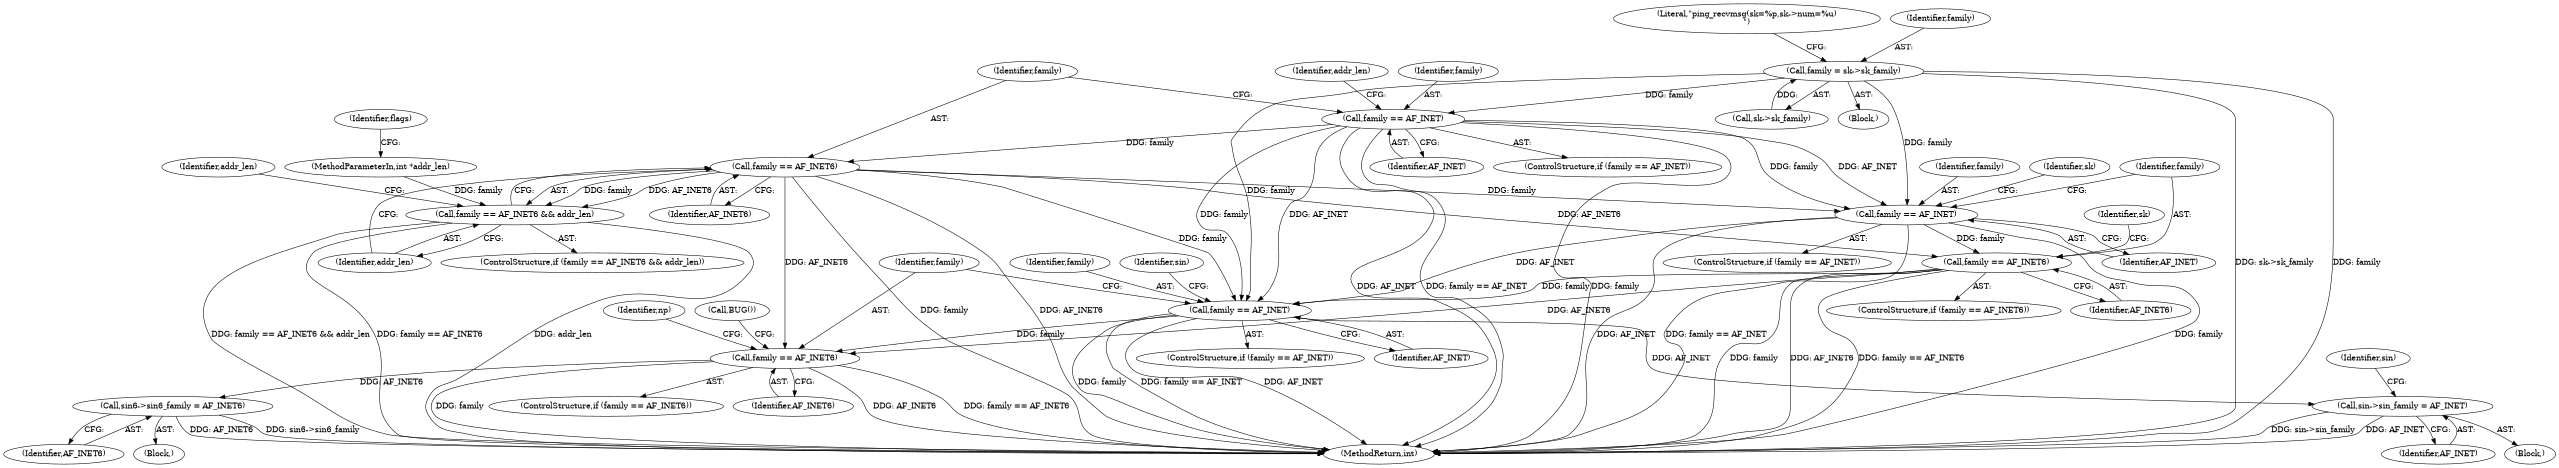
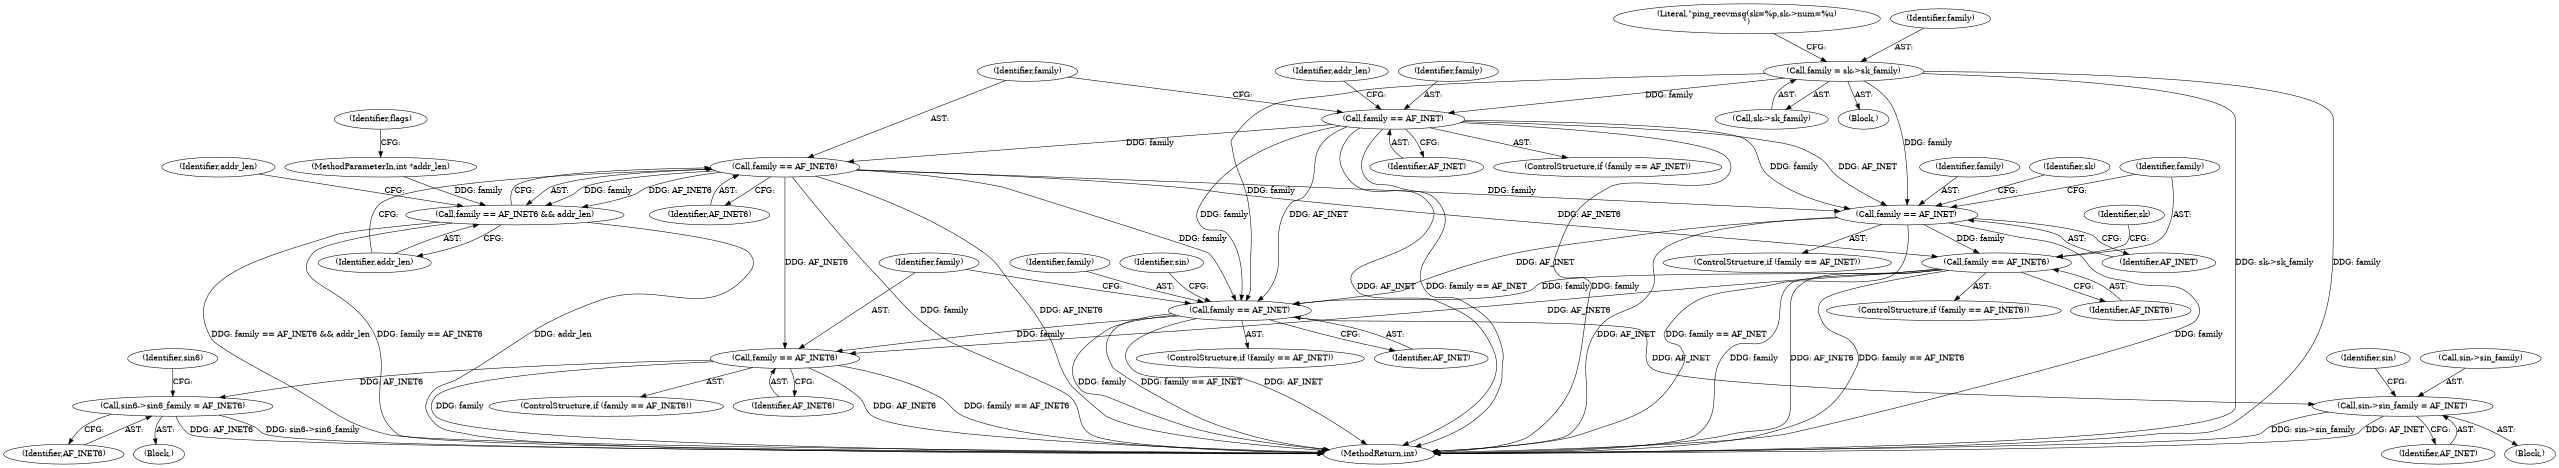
  digraph {
    n1 [label="(Call,family == AF_INET)"]
    n2 [label="(Call,family == AF_INET6)"]
    n3 [label="(Call,family == AF_INET)"]
    n4 [label="(Call,family == AF_INET)"]
    n5 [label="(Identifier,AF_INET)"]
    n6 [label="(MethodReturn,int)"]
    n7 [label="(ControlStructure,if (family == AF_INET))"]
    n8 [label="(Call,family == AF_INET6 && addr_len)"]
    n9 [label="(Call,family == AF_INET6)"]
    n10 [label="(Call,family == AF_INET6)"]
    n11 [label="(Identifier,AF_INET6)"]
    n12 [label="(Identifier,AF_INET)"]
    n13 [label="(ControlStructure,if (family == AF_INET))"]
    n14 [label="(Call,sin->sin_family = AF_INET)"]
    n15 [label="(Identifier,AF_INET)"]
    n16 [label="(ControlStructure,if (family == AF_INET))"]
    n17 [label="(Call,family = sk->sk_family)"]
    n18 [label="(Block,)"]
    n19 [label="(Call,sk->sk_family)"]
    n20 [label="(Identifier,addr_len)"]
-   n21 [label="(ControlStructure,if (family == AF_INET6 && addr_len))"]
    n22 [label="(ControlStructure,if (family == AF_INET6))"]
    n23 [label="(Identifier,AF_INET6)"]
    n24 [label="(Call,sin6->sin6_family = AF_INET6)"]
    n25 [label="(ControlStructure,if (family == AF_INET6))"]
    n26 [label="(Identifier,AF_INET6)"]
    n27 [label="(Block,)"]
    n28 [label="(Identifier,AF_INET)"]
    n29 [label="(Block,)"]
    n30 [label="(Identifier,AF_INET6)"]
    n31 [label="(Identifier,family)"]
    n32 [label="(MethodParameterIn,int *addr_len)"]
    n33 [label="(Identifier,family)"]
    n34 [label="(Identifier,sk)"]
    n35 [label="(Literal,\"ping_recvmsg(sk=%p,sk->num=%u)\n\")"]
+   n36 [label="(Identifier,sin6)"]
    n37 [label="(Identifier,family)"]
    n38 [label="(Identifier,sk)"]
    n39 [label="(Identifier,family)"]
    n40 [label="(Identifier,family)"]
    n41 [label="(Identifier,flags)"]
-   n42 [label="(Call,BUG())"]
    n43 [label="(Identifier,sin)"]
-   n45 [label="(Identifier,np)"]
+   n44 [label="(Call,sin->sin_family)"]
    n46 [label="(Identifier,family)"]
    n47 [label="(Identifier,addr_len)"]
    n48 [label="(Identifier,sin)"]
    n49 [label="(Identifier,family)"]
    n50 [label="(Identifier,addr_len)"]
    n1 -> n2 [label="DDG: family"]
    n1 -> n3 [label="DDG: family"]
    n1 -> n3 [label="DDG: AF_INET"]
    n1 -> n4 [label="DDG: family"]
    n1 -> n4 [label="DDG: AF_INET"]
    n1 -> n5 [label="CFG: "]
    n1 -> n6 [label="DDG: AF_INET"]
    n1 -> n6 [label="DDG: family"]
    n1 -> n6 [label="DDG: family == AF_INET"]
    n1 -> n7 [label="AST: "]
    n2 -> n3 [label="DDG: family"]
    n2 -> n4 [label="DDG: family"]
    n2 -> n6 [label="DDG: family"]
    n2 -> n6 [label="DDG: AF_INET6"]
    n2 -> n8 [label="AST: "]
    n2 -> n8 [label="DDG: family"]
    n2 -> n8 [label="DDG: AF_INET6"]
    n2 -> n9 [label="DDG: AF_INET6"]
    n2 -> n10 [label="DDG: AF_INET6"]
    n2 -> n11 [label="CFG: "]
    n3 -> n4 [label="DDG: AF_INET"]
    n3 -> n6 [label="DDG: family"]
    n3 -> n6 [label="DDG: AF_INET"]
    n3 -> n6 [label="DDG: family == AF_INET"]
    n3 -> n9 [label="DDG: family"]
    n3 -> n12 [label="CFG: "]
    n3 -> n13 [label="AST: "]
    n4 -> n6 [label="DDG: family == AF_INET"]
    n4 -> n6 [label="DDG: AF_INET"]
    n4 -> n6 [label="DDG: family"]
    n4 -> n10 [label="DDG: family"]
    n4 -> n14 [label="DDG: AF_INET"]
    n4 -> n15 [label="CFG: "]
    n4 -> n16 [label="AST: "]
    n5 -> n1 [label="AST: "]
    n8 -> n2 [label="CFG: "]
    n8 -> n6 [label="DDG: family == AF_INET6"]
    n8 -> n6 [label="DDG: family == AF_INET6 && addr_len"]
    n8 -> n6 [label="DDG: addr_len"]
    n8 -> n20 [label="CFG: "]
-   n8 -> n21 [label="AST: "]
    n9 -> n4 [label="DDG: family"]
    n9 -> n6 [label="DDG: AF_INET6"]
    n9 -> n6 [label="DDG: family == AF_INET6"]
    n9 -> n6 [label="DDG: family"]
    n9 -> n10 [label="DDG: AF_INET6"]
    n9 -> n22 [label="AST: "]
    n9 -> n23 [label="CFG: "]
    n10 -> n6 [label="DDG: family == AF_INET6"]
    n10 -> n6 [label="DDG: family"]
    n10 -> n6 [label="DDG: AF_INET6"]
    n10 -> n24 [label="DDG: AF_INET6"]
    n10 -> n25 [label="AST: "]
    n10 -> n26 [label="CFG: "]
    n11 -> n2 [label="AST: "]
    n12 -> n3 [label="AST: "]
    n14 -> n6 [label="DDG: sin->sin_family"]
    n14 -> n6 [label="DDG: AF_INET"]
    n14 -> n27 [label="AST: "]
    n14 -> n28 [label="CFG: "]
    n15 -> n4 [label="AST: "]
    n17 -> n1 [label="DDG: family"]
    n17 -> n3 [label="DDG: family"]
    n17 -> n4 [label="DDG: family"]
    n17 -> n6 [label="DDG: sk->sk_family"]
    n17 -> n6 [label="DDG: family"]
    n17 -> n18 [label="AST: "]
    n17 -> n19 [label="AST: "]
-   n19 -> n17 [label="DDG: "]
+   n19 -> n17 [label="AST: "]
    n20 -> n2 [label="CFG: "]
    n20 -> n8 [label="AST: "]
    n23 -> n9 [label="AST: "]
    n24 -> n6 [label="DDG: AF_INET6"]
    n24 -> n6 [label="DDG: sin6->sin6_family"]
    n24 -> n29 [label="AST: "]
    n24 -> n30 [label="CFG: "]
    n26 -> n10 [label="AST: "]
    n28 -> n14 [label="AST: "]
    n30 -> n24 [label="AST: "]
    n31 -> n3 [label="CFG: "]
    n31 -> n9 [label="AST: "]
    n32 -> n8 [label="DDG: family"]
    n33 -> n3 [label="AST: "]
    n34 -> n9 [label="CFG: "]
    n35 -> n17 [label="CFG: "]
+   n36 -> n24 [label="CFG: "]
    n37 -> n17 [label="AST: "]
    n38 -> n3 [label="CFG: "]
    n39 -> n1 [label="CFG: "]
    n39 -> n2 [label="AST: "]
    n40 -> n4 [label="CFG: "]
    n40 -> n10 [label="AST: "]
    n41 -> n32 [label="CFG: "]
-   n42 -> n10 [label="CFG: "]
    n43 -> n14 [label="CFG: "]
-   n45 -> n10 [label="CFG: "]
+   n44 -> n14 [label="AST: "]
    n46 -> n4 [label="AST: "]
    n47 -> n1 [label="CFG: "]
    n48 -> n4 [label="CFG: "]
    n49 -> n1 [label="AST: "]
    n50 -> n8 [label="CFG: "]
  }
